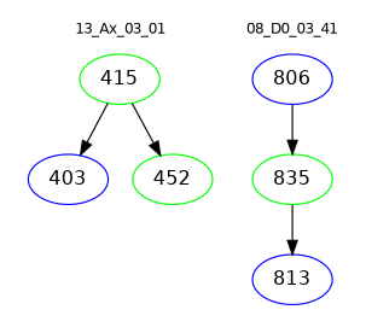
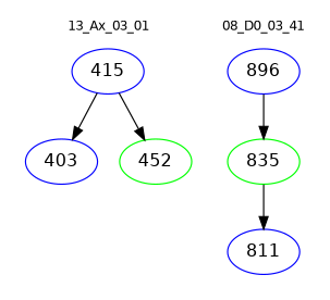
  digraph {
    fontname="DejaVu Sans"
    node [color=blue fontname="DejaVu Sans"]
    edge [color=black fontname="DejaVu Sans"]
-   n1 [color=green label=415]
+   n1 [label=415]
    n2 [label=403]
    n3 [color=green label=452]
-   n4 [label=806]
+   n4 [label=896]
    n5 [color=green label=835]
-   n6 [label=813]
+   n6 [label=811]
    subgraph cluster_1 {
      color=white
      fontsize=10
      label="13_Ax_03_01"
      n1
      n2
      n3
    }
    subgraph cluster_2 {
      color=white
      fontsize=10
      label="08_D0_03_41"
      n4
      n5
      n6
    }
    n1 -> n2
    n1 -> n3
    n4 -> n5
    n5 -> n6
  }
